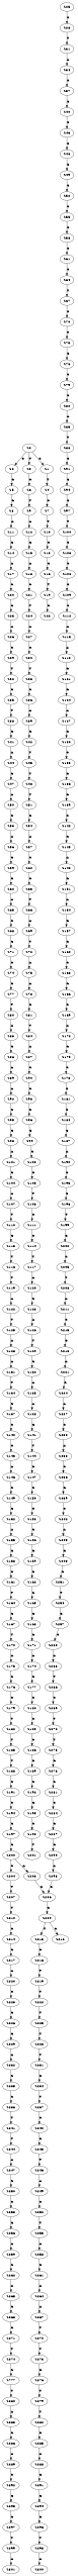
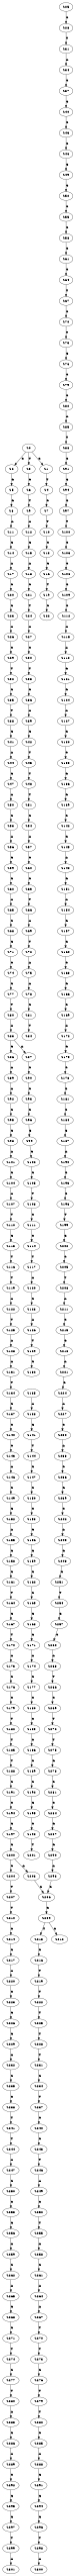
  strict digraph {
    S0
    S1
    S2
    S3
    S4
    S5
    S6
    S7
    S8
    S9
    S10
    S11
    S12
    S13
    S14
    S15
    S16
    S17
    S18
    S19
    S20
    S21
    S22
    S23
    S24
    S26
    S27
    S25
    S28
    S29
    S30
    S31
    S32
    S33
    S34
    S35
    S36
    S37
    S38
    S39
    S40
    S41
    S42
    S43
    S44
    S45
    S46
    S47
    S48
    S49
    S50
    S51
    S52
    S53
    S54
    S55
    S56
    S57
    S58
    S59
    S60
    S61
    S62
    S63
    S64
    S65
    S66
    S67
    S68
    S69
    S70
    S71
    S72
    S73
    S74
    S75
    S76
    S77
    S78
    S79
    S80
    S81
    S82
    S83
    S84
    S85
    S86
    S87
    S88
    S89
    S90
    S91
    S92
    S93
    S94
    S95
    S96
    S97
    S98
    S99
    S100
    S101
    S102
    S103
    S104
    S105
    S106
    S107
    S108
    S109
    S110
    S111
    S112
    S113
    S114
    S115
    S116
    S117
    S118
    S119
    S120
    S121
    S122
    S123
    S124
    S125
    S126
    S127
    S128
    S129
    S130
    S131
    S132
    S133
    S134
    S135
    S136
    S137
    S138
    S139
    S140
    S141
    S142
    S143
    S144
    S145
    S146
    S147
    S148
    S149
    S150
    S151
    S152
    S153
    S154
    S155
    S156
    S157
    S158
    S159
    S160
    S161
    S162
    S163
    S164
    S165
    S166
    S167
    S168
    S169
    S170
    S171
    S172
    S173
    S174
    S175
    S176
    S177
    S178
    S179
    S180
    S181
    S182
    S183
    S184
    S185
    S186
    S187
    S188
    S189
    S190
    S191
    S192
    S193
    S194
    S195
    S196
    S197
    S198
    S199
    S200
    S201
    S202
    S203
    S204
    S205
    S206
    S207
    S208
    S209
    S210
    S211
    S212
    S213
    S214
    S215
    S216
    S217
    S218
    S219
    S220
    S221
    S222
    S223
    S224
    S225
    S226
    S227
    S228
    S229
    S230
    S231
    S232
    S233
    S234
    S235
    S236
    S237
    S238
    S239
    S240
    S241
    S242
    S243
    S244
    S245
    S246
    S247
    S248
    S249
    S250
    S251
    S252
    S253
    S254
    S255
    S256
    S257
    S258
    S259
    S260
    S261
    S262
    S263
    S264
    S265
    S266
    S267
    S268
    S269
    S270
    S271
    S272
    S273
    S274
    S275
    S276
-   S277 [label=S777]
+   S277
    S278
    S279
    S280
    S281
    S282
    S283
    S284
    S285
    S286
    S287
    S288
    S289
    S290
    S291
    S292
    S293
    S294
    S295
    S296
    S297
    S298
    S299
    S300
    S301
    S0 -> S1 [label=C]
    S0 -> S2 [label=C]
    S0 -> S3 [label=T]
    S1 -> S4 [label=T]
    S2 -> S5 [label=G]
    S3 -> S6 [label=C]
    S4 -> S7 [label=C]
    S5 -> S8 [label=G]
    S6 -> S9 [label=T]
    S7 -> S10 [label=T]
    S8 -> S11 [label=A]
    S9 -> S12 [label=A]
    S10 -> S13 [label=C]
    S11 -> S14 [label=G]
    S12 -> S15 [label=G]
    S13 -> S16 [label=G]
    S14 -> S17 [label=A]
    S15 -> S18 [label=A]
    S16 -> S19 [label=T]
    S17 -> S20 [label=C]
    S18 -> S21 [label=C]
    S19 -> S22 [label=C]
    S20 -> S23 [label=G]
    S21 -> S24 [label=T]
    S23 -> S26 [label=A]
    S24 -> S27 [label=A]
    S26 -> S29 [label=C]
    S27 -> S30 [label=C]
    S25 -> S28 [label=C]
    S28 -> S31 [label=T]
    S29 -> S32 [label=T]
    S30 -> S33 [label=T]
    S31 -> S34 [label=A]
    S32 -> S35 [label=G]
    S33 -> S36 [label=C]
    S34 -> S37 [label=C]
    S35 -> S38 [label=T]
    S36 -> S39 [label=A]
    S37 -> S40 [label=G]
    S38 -> S41 [label=G]
    S39 -> S42 [label=G]
    S40 -> S43 [label=C]
    S41 -> S44 [label=A]
    S42 -> S45 [label=T]
    S43 -> S46 [label=C]
    S44 -> S47 [label=G]
    S45 -> S48 [label=T]
    S46 -> S49 [label=G]
    S47 -> S50 [label=A]
    S48 -> S51 [label=T]
    S49 -> S52 [label=G]
    S50 -> S53 [label=G]
    S51 -> S54 [label=G]
    S52 -> S55 [label=C]
    S53 -> S56 [label=A]
    S54 -> S57 [label=A]
    S55 -> S58 [label=C]
    S56 -> S59 [label=G]
    S57 -> S60 [label=C]
    S58 -> S61 [label=C]
    S59 -> S62 [label=G]
    S60 -> S63 [label=C]
    S61 -> S64 [label=C]
    S62 -> S65 [label=A]
    S63 -> S66 [label=T]
    S64 -> S67 [label=T]
    S65 -> S68 [label=C]
    S66 -> S69 [label=A]
    S67 -> S70 [label=C]
    S68 -> S71 [label=G]
    S69 -> S72 [label=T]
    S70 -> S73 [label=T]
    S71 -> S74 [label=C]
    S72 -> S75 [label=A]
    S73 -> S76 [label=G]
    S74 -> S77 [label=G]
    S75 -> S78 [label=A]
    S76 -> S79 [label=C]
    S77 -> S80 [label=T]
    S78 -> S81 [label=G]
    S79 -> S82 [label=C]
    S80 -> S83 [label=A]
    S81 -> S84 [label=T]
    S82 -> S85 [label=A]
    S83 -> S86 [label=G]
-   S84 -> S87 [label=A]
+   S83 -> S87 [label=A]
    S85 -> S88 [label=T]
    S86 -> S89 [label=A]
    S87 -> S90 [label=C]
    S88 -> S91 [label=C]
    S89 -> S92 [label=A]
    S90 -> S93 [label=C]
    S91 -> S94 [label=G]
    S92 -> S95 [label=G]
    S93 -> S96 [label=C]
    S94 -> S97 [label=G]
    S95 -> S98 [label=G]
    S96 -> S99 [label=G]
    S97 -> S100 [label=T]
    S98 -> S101 [label=A]
    S99 -> S102 [label=G]
    S100 -> S103 [label=C]
    S101 -> S104 [label=G]
    S102 -> S105 [label=G]
    S103 -> S106 [label=C]
    S104 -> S107 [label=A]
    S105 -> S108 [label=T]
    S106 -> S109 [label=G]
    S107 -> S110 [label=T]
    S108 -> S111 [label=C]
    S109 -> S112 [label=C]
    S110 -> S113 [label=G]
    S111 -> S114 [label=C]
    S112 -> S115 [label=A]
    S113 -> S116 [label=T]
    S114 -> S117 [label=T]
    S115 -> S118 [label=A]
    S116 -> S119 [label=T]
    S117 -> S120 [label=A]
    S118 -> S121 [label=G]
    S119 -> S122 [label=A]
    S120 -> S123 [label=C]
    S121 -> S124 [label=G]
    S122 -> S125 [label=T]
    S123 -> S126 [label=A]
    S124 -> S127 [label=A]
    S125 -> S128 [label=A]
    S126 -> S129 [label=T]
    S127 -> S130 [label=G]
    S128 -> S131 [label=A]
    S129 -> S132 [label=G]
    S130 -> S133 [label=C]
    S131 -> S134 [label=T]
-   S132 -> S135 [label=A]
    S133 -> S136 [label=G]
    S134 -> S137 [label=G]
    S135 -> S138 [label=A]
    S136 -> S139 [label=G]
    S137 -> S140 [label=C]
    S138 -> S141 [label=G]
    S139 -> S142 [label=C]
    S140 -> S143 [label=C]
    S141 -> S144 [label=T]
    S142 -> S145 [label=G]
    S143 -> S146 [label=A]
    S144 -> S147 [label=G]
    S145 -> S148 [label=A]
    S146 -> S149 [label=C]
    S147 -> S150 [label=C]
    S148 -> S151 [label=G]
    S149 -> S152 [label=G]
    S150 -> S153 [label=C]
    S151 -> S154 [label=A]
    S152 -> S155 [label=A]
    S153 -> S156 [label=G]
    S154 -> S157 [label=G]
    S155 -> S158 [label=G]
    S156 -> S159 [label=G]
    S157 -> S160 [label=G]
    S158 -> S161 [label=G]
    S159 -> S162 [label=G]
    S160 -> S163 [label=C]
    S161 -> S164 [label=T]
    S162 -> S165 [label=C]
    S163 -> S166 [label=G]
    S164 -> S167 [label=G]
    S165 -> S168 [label=G]
    S166 -> S169 [label=C]
    S167 -> S170 [label=T]
    S168 -> S171 [label=G]
    S169 -> S172 [label=A]
    S170 -> S173 [label=A]
    S171 -> S174 [label=A]
    S172 -> S175 [label=G]
    S173 -> S176 [label=C]
    S174 -> S177 [label=G]
    S175 -> S178 [label=C]
    S176 -> S179 [label=C]
    S177 -> S180 [label=C]
    S178 -> S181 [label=G]
    S179 -> S182 [label=T]
    S180 -> S183 [label=C]
    S181 -> S184 [label=C]
    S182 -> S185 [label=T]
    S183 -> S186 [label=C]
    S184 -> S187 [label=G]
    S185 -> S188 [label=T]
    S186 -> S189 [label=C]
    S187 -> S190 [label=A]
    S188 -> S191 [label=C]
    S189 -> S192 [label=C]
    S190 -> S193 [label=G]
    S191 -> S194 [label=C]
    S192 -> S195 [label=G]
    S193 -> S196 [label=C]
    S194 -> S197 [label=G]
    S195 -> S198 [label=C]
    S196 -> S199 [label=T]
    S197 -> S200 [label=G]
    S198 -> S201 [label=T]
    S199 -> S202 [label=G]
    S200 -> S203 [label=A]
    S200 -> S204 [label=C]
    S202 -> S205 [label=C]
    S203 -> S206 [label=C]
    S204 -> S207 [label=T]
    S205 -> S208 [label=T]
    S206 -> S209 [label=G]
    S207 -> S210 [label=T]
    S208 -> S211 [label=A]
    S209 -> S212 [label=C]
    S209 -> S213 [label=T]
    S210 -> S214 [label=C]
    S211 -> S215 [label=C]
    S213 -> S216 [label=C]
    S214 -> S217 [label=G]
    S215 -> S218 [label=G]
    S216 -> S219 [label=T]
    S217 -> S220 [label=A]
    S218 -> S221 [label=A]
    S219 -> S222 [label=T]
    S220 -> S223 [label=C]
    S221 -> S224 [label=G]
    S222 -> S225 [label=T]
    S223 -> S226 [label=G]
    S224 -> S227 [label=A]
    S225 -> S228 [label=T]
    S226 -> S229 [label=G]
    S227 -> S230 [label=C]
    S228 -> S231 [label=T]
    S229 -> S232 [label=A]
    S230 -> S233 [label=A]
    S231 -> S234 [label=G]
    S232 -> S235 [label=C]
    S233 -> S236 [label=C]
    S234 -> S237 [label=T]
    S235 -> S238 [label=C]
    S236 -> S239 [label=G]
    S237 -> S240 [label=C]
    S238 -> S241 [label=T]
    S239 -> S242 [label=C]
    S240 -> S243 [label=C]
    S241 -> S244 [label=T]
    S242 -> S245 [label=A]
    S243 -> S246 [label=T]
    S244 -> S247 [label=A]
    S245 -> S248 [label=G]
    S246 -> S249 [label=A]
    S247 -> S250 [label=G]
    S248 -> S251 [label=G]
    S249 -> S252 [label=C]
    S250 -> S253 [label=C]
    S251 -> S254 [label=T]
    S252 -> S255 [label=T]
    S253 -> S256 [label=G]
    S254 -> S257 [label=G]
    S255 -> S258 [label=A]
    S256 -> S259 [label=A]
    S257 -> S260 [label=C]
    S258 -> S261 [label=G]
    S259 -> S262 [label=C]
    S260 -> S263 [label=A]
    S261 -> S264 [label=A]
    S262 -> S265 [label=A]
    S263 -> S266 [label=T]
    S264 -> S267 [label=A]
    S265 -> S268 [label=G]
    S266 -> S269 [label=C]
    S267 -> S270 [label=T]
    S268 -> S271 [label=G]
    S269 -> S272 [label=T]
    S270 -> S273 [label=T]
    S271 -> S274 [label=T]
    S272 -> S275 [label=T]
    S273 -> S276 [label=G]
    S274 -> S277 [label=C]
    S275 -> S278 [label=G]
    S276 -> S279 [label=T]
    S277 -> S280 [label=T]
    S278 -> S281 [label=C]
    S279 -> S282 [label=T]
    S280 -> S283 [label=A]
    S281 -> S284 [label=C]
    S282 -> S285 [label=C]
    S283 -> S286 [label=G]
    S284 -> S287 [label=G]
    S285 -> S288 [label=A]
    S286 -> S289 [label=A]
    S287 -> S290 [label=G]
    S288 -> S291 [label=G]
    S289 -> S292 [label=C]
    S290 -> S293 [label=A]
    S291 -> S294 [label=G]
    S292 -> S295 [label=G]
    S293 -> S206 [label=C]
    S294 -> S296 [label=G]
    S295 -> S297 [label=G]
    S296 -> S298 [label=T]
    S297 -> S299 [label=T]
    S298 -> S300 [label=A]
    S299 -> S301 [label=A]
  }
